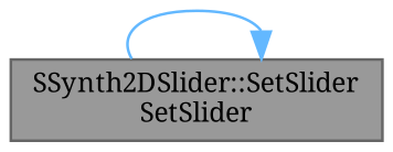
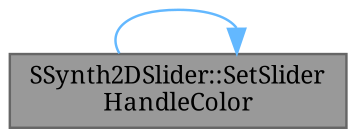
  digraph {
    rankdir=LR
    fontname="Noto Serif"
-   n1 [color=gray40 fillcolor=grey60 fontcolor=black fontname="Noto Serif" fontsize=10 height=0.2 label="SSynth2DSlider::SetSlider\lSetSlider" shape=box style=filled width=0.4]
+   n1 [color=gray40 fillcolor=grey60 fontcolor=black fontname="Noto Serif" fontsize=10 height=0.2 label="SSynth2DSlider::SetSlider\lHandleColor" shape=box style=filled width=0.4]
    n1 -> n1 [color=steelblue1 fontname="Noto Serif" fontsize=10 labelfontname=Helvetica labelfontsize=10 style=solid]
  }
